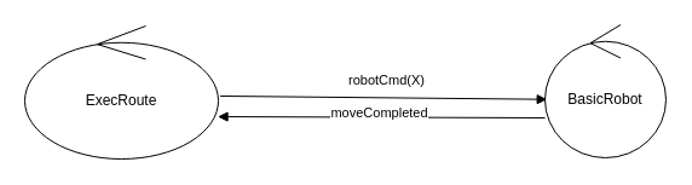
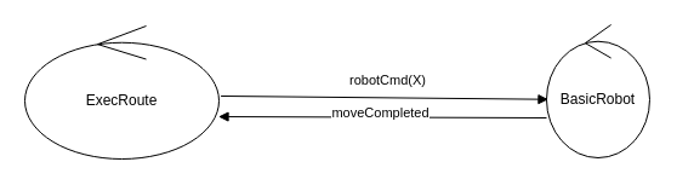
  <mxCell id="0" />
  <mxCell id="1" parent="0" />
  <mxCell id="2" value="ExecRoute" style="ellipse;shape=umlControl;whiteSpace=wrap;html=1;" parent="1" vertex="1"><mxGeometry x="20" y="21" width="160" height="110" as="geometry" /></mxCell>
- <mxCell id="3" value="BasicRobot" style="ellipse;shape=umlControl;whiteSpace=wrap;html=1;" parent="1" vertex="1"><mxGeometry x="450" y="20" width="100" height="110" as="geometry" /></mxCell>
+ <mxCell id="3" value="BasicRobot" style="ellipse;shape=umlControl;whiteSpace=wrap;html=1;" parent="1" vertex="1"><mxGeometry x="450" y="20" width="85" height="110" as="geometry" /></mxCell>
  <mxCell id="4" value="robotCmd(X)" style="html=1;verticalAlign=bottom;endArrow=block;entryX=0.017;entryY=0.561;entryDx=0;entryDy=0;entryPerimeter=0;exitX=1.01;exitY=0.527;exitDx=0;exitDy=0;exitPerimeter=0;" parent="1" source="2" target="3" edge="1"><mxGeometry x="0.015" y="5" width="80" relative="1" as="geometry"><mxPoint x="332.5" y="80.84" as="sourcePoint" /><mxPoint x="240.8" y="90.84" as="targetPoint" /><mxPoint as="offset" /><Array as="points" /></mxGeometry></mxCell>
  <mxCell id="5" value="moveCompleted" style="html=1;verticalAlign=bottom;endArrow=block;entryX=0.997;entryY=0.682;entryDx=0;entryDy=0;entryPerimeter=0;exitX=0;exitY=0.7;exitDx=0;exitDy=0;exitPerimeter=0;" parent="1" target="2" edge="1" source="3"><mxGeometry x="0.015" y="5" width="80" relative="1" as="geometry"><mxPoint x="231" y="96" as="sourcePoint" /><mxPoint x="230.8" y="145.34" as="targetPoint" /><mxPoint as="offset" /><Array as="points" /></mxGeometry></mxCell>
